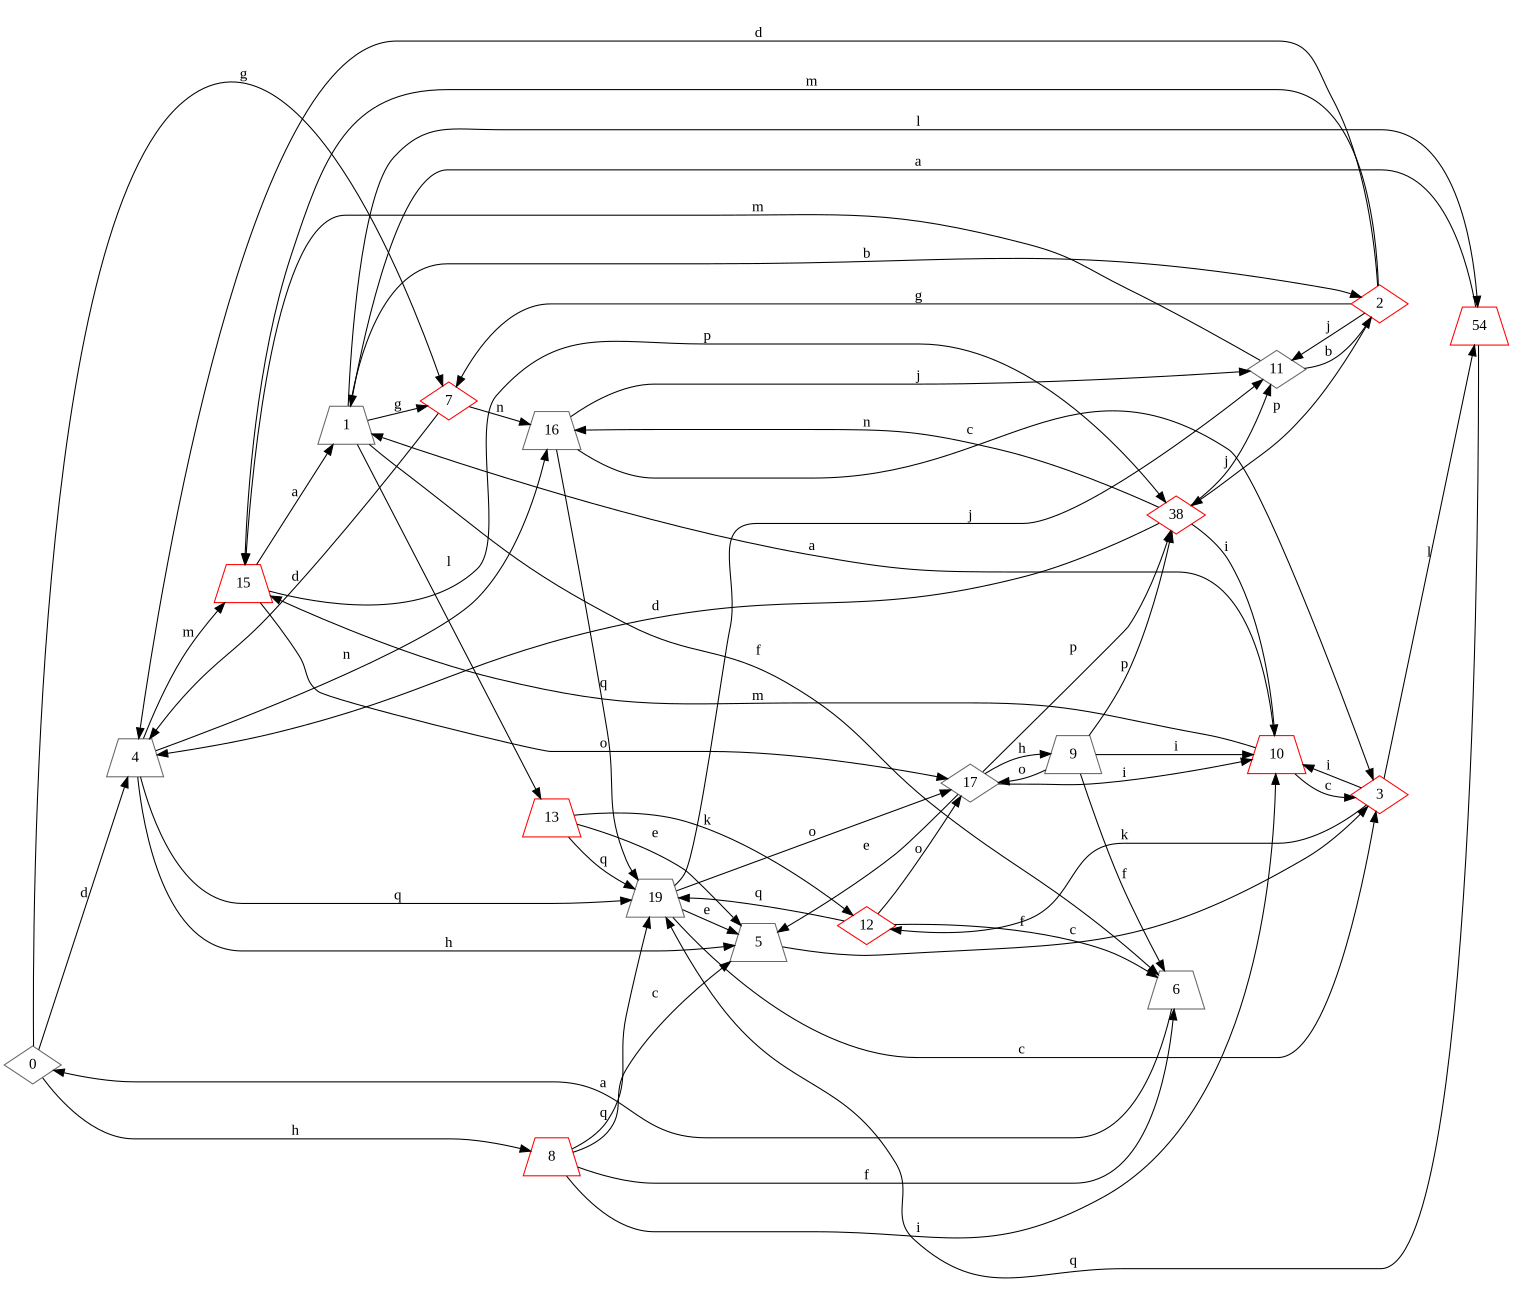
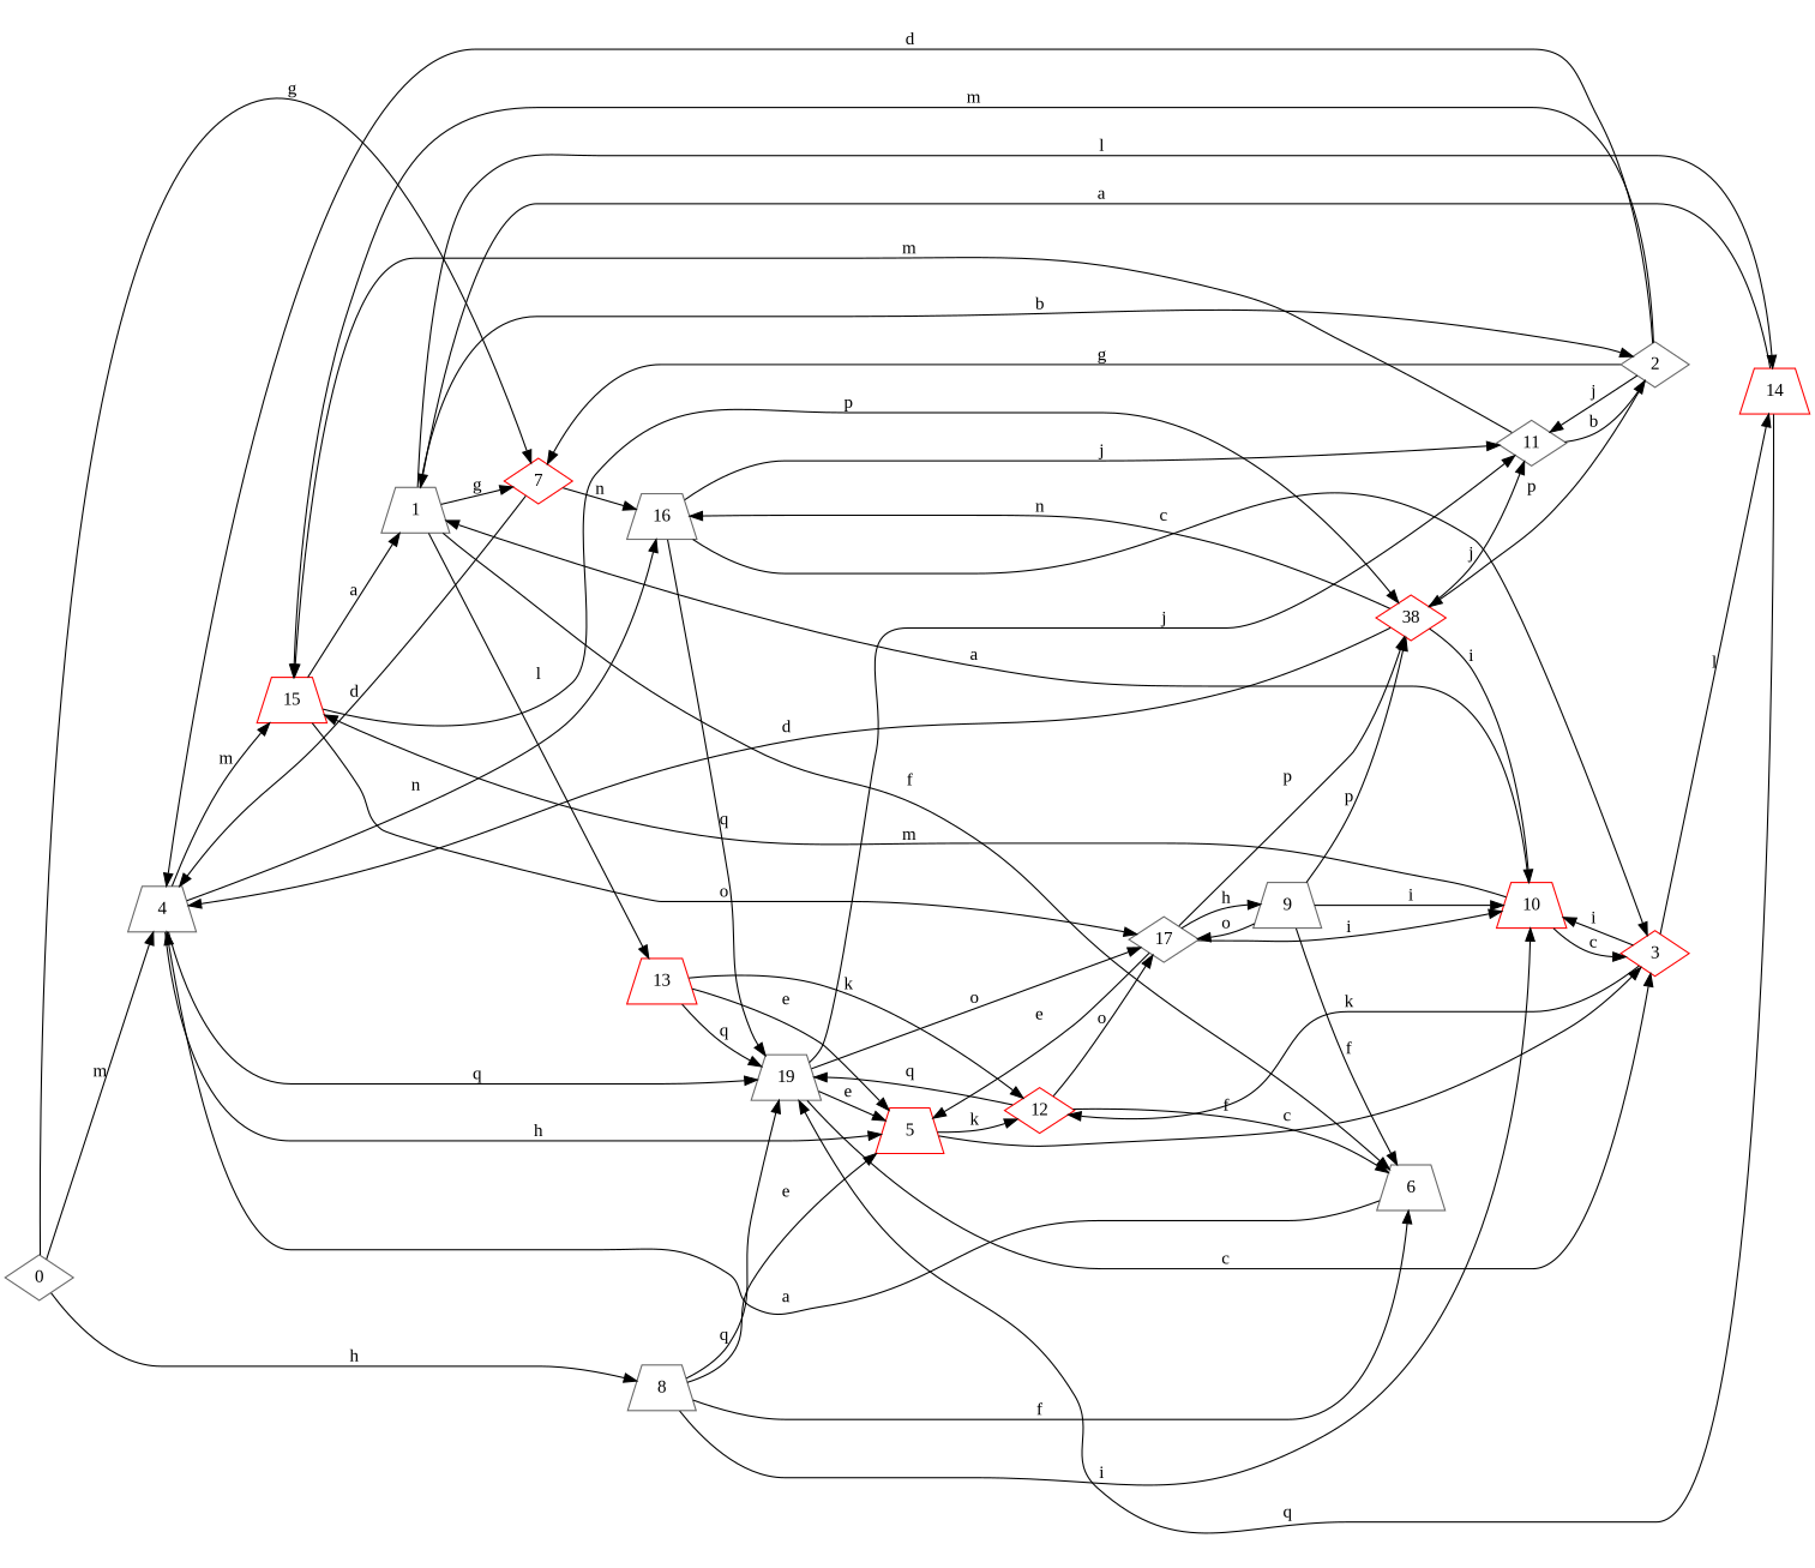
  strict digraph {
    fontname="Liberation Serif"
    rankdir=LR
    node [color=gray40 fontname="Liberation Serif" shape=trapezium]
    edge [fontname="Liberation Serif"]
    0 [shape=diamond]
    4
    7 [color=red shape=diamond]
-   8 [color=red]
+   8
    15 [color=red]
    16
    19
-   5
+   5 [color=red]
    6
    10 [color=red]
    1
-   2 [color=red shape=diamond]
+   2 [shape=diamond]
    13 [color=red]
-   14 [color=red label=54]
+   14 [color=red]
    11 [shape=diamond]
    n16 [color=red label=38 shape=diamond]
    12 [color=red shape=diamond]
    17 [shape=diamond]
    3 [color=red shape=diamond]
    9
-   0 -> 4 [label=d]
+   0 -> 4 [label=m]
    0 -> 7 [label=g]
    0 -> 8 [label=h]
    4 -> 15 [label=m]
    4 -> 16 [label=n]
    4 -> 19 [label=q]
    4 -> 5 [label=h]
    7 -> 4 [label=d]
    7 -> 16 [label=n]
    8 -> 19 [label=q]
-   8 -> 5 [label=c]
+   8 -> 5 [label=e]
    8 -> 6 [label=f]
    8 -> 10 [label=i]
    15 -> 1 [label=a]
    15 -> n16 [label=p]
    15 -> 17 [label=o]
    16 -> 19 [label=q]
    16 -> 11 [label=j]
    16 -> 3 [label=c]
    19 -> 5 [label=e]
    19 -> 11 [label=j]
    19 -> 17 [label=o]
    19 -> 3 [label=c]
+   5 -> 12 [label=k]
    5 -> 3 [label=c]
-   6 -> 0 [label=a]
+   6 -> 4 [label=a]
    10 -> 15 [label=m]
    10 -> 1 [label=a]
    10 -> 3 [label=c]
    1 -> 7 [label=g]
    1 -> 6 [label=f]
    1 -> 2 [label=b]
    1 -> 13 [label=l]
    1 -> 14 [label=l]
    2 -> 4 [label=d]
    2 -> 7 [label=g]
    2 -> 15 [label=m]
    2 -> 11 [label=j]
    2 -> n16 [label=p]
    13 -> 19 [label=q]
    13 -> 5 [label=e]
    13 -> 12 [label=k]
    14 -> 19 [label=q]
    14 -> 1 [label=a]
    11 -> 15 [label=m]
    11 -> 2 [label=b]
    n16 -> 4 [label=d]
    n16 -> 16 [label=n]
    n16 -> 10 [label=i]
    n16 -> 11 [label=j]
    12 -> 19 [label=q]
    12 -> 6 [label=f]
    12 -> 17 [label=o]
    17 -> 5 [label=e]
    17 -> 10 [label=i]
    17 -> n16 [label=p]
    17 -> 9 [label=h]
    3 -> 10 [label=i]
    3 -> 14 [label=l]
    3 -> 12 [label=k]
    9 -> 6 [label=f]
    9 -> 10 [label=i]
    9 -> n16 [label=p]
    9 -> 17 [label=o]
  }
